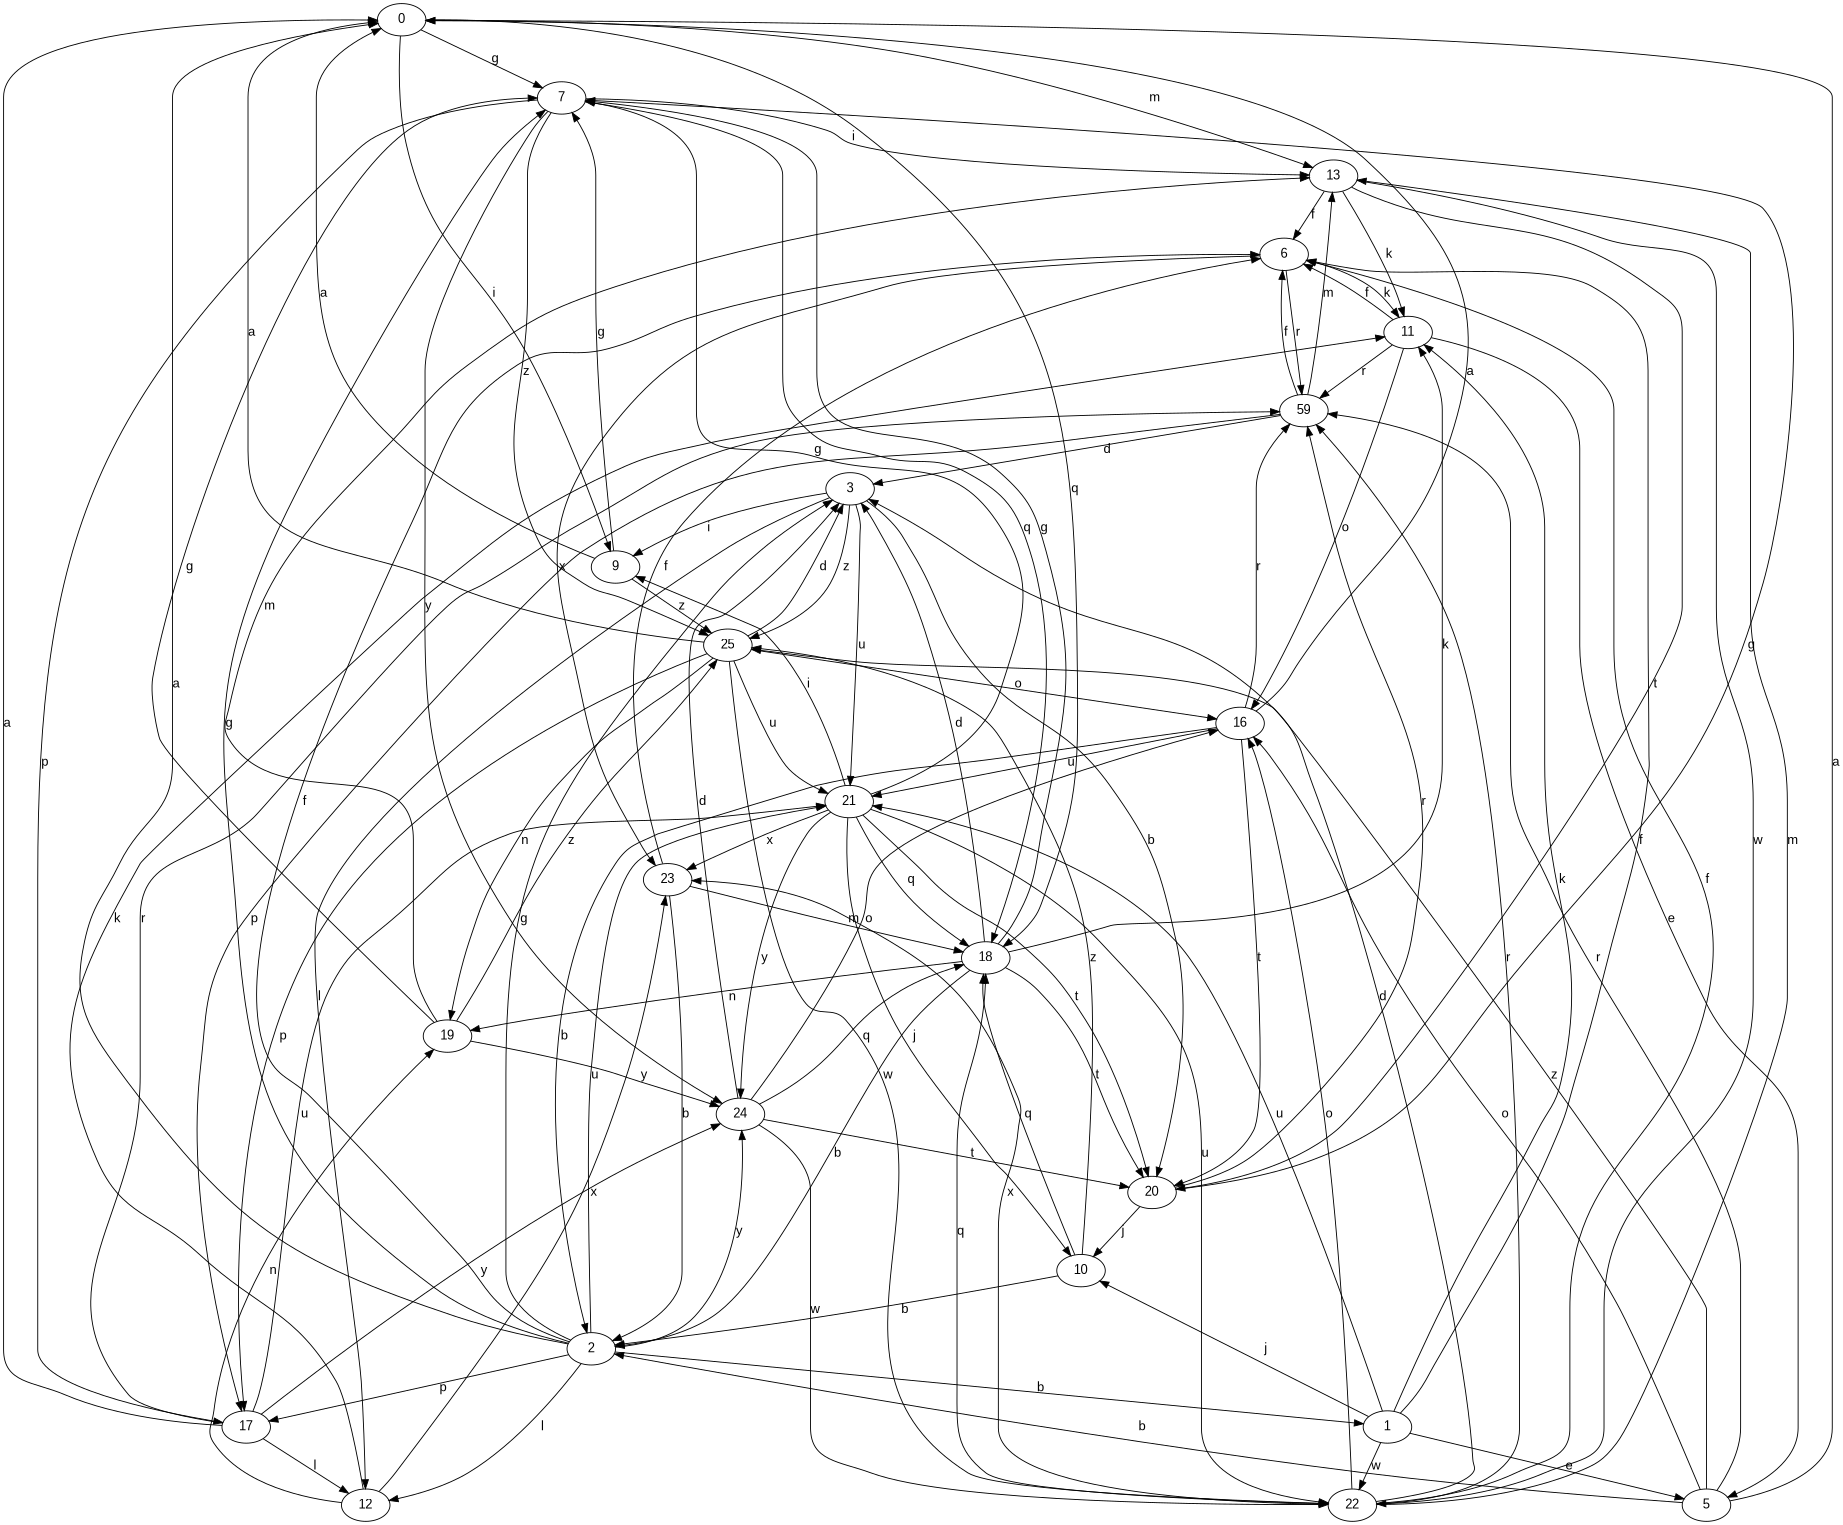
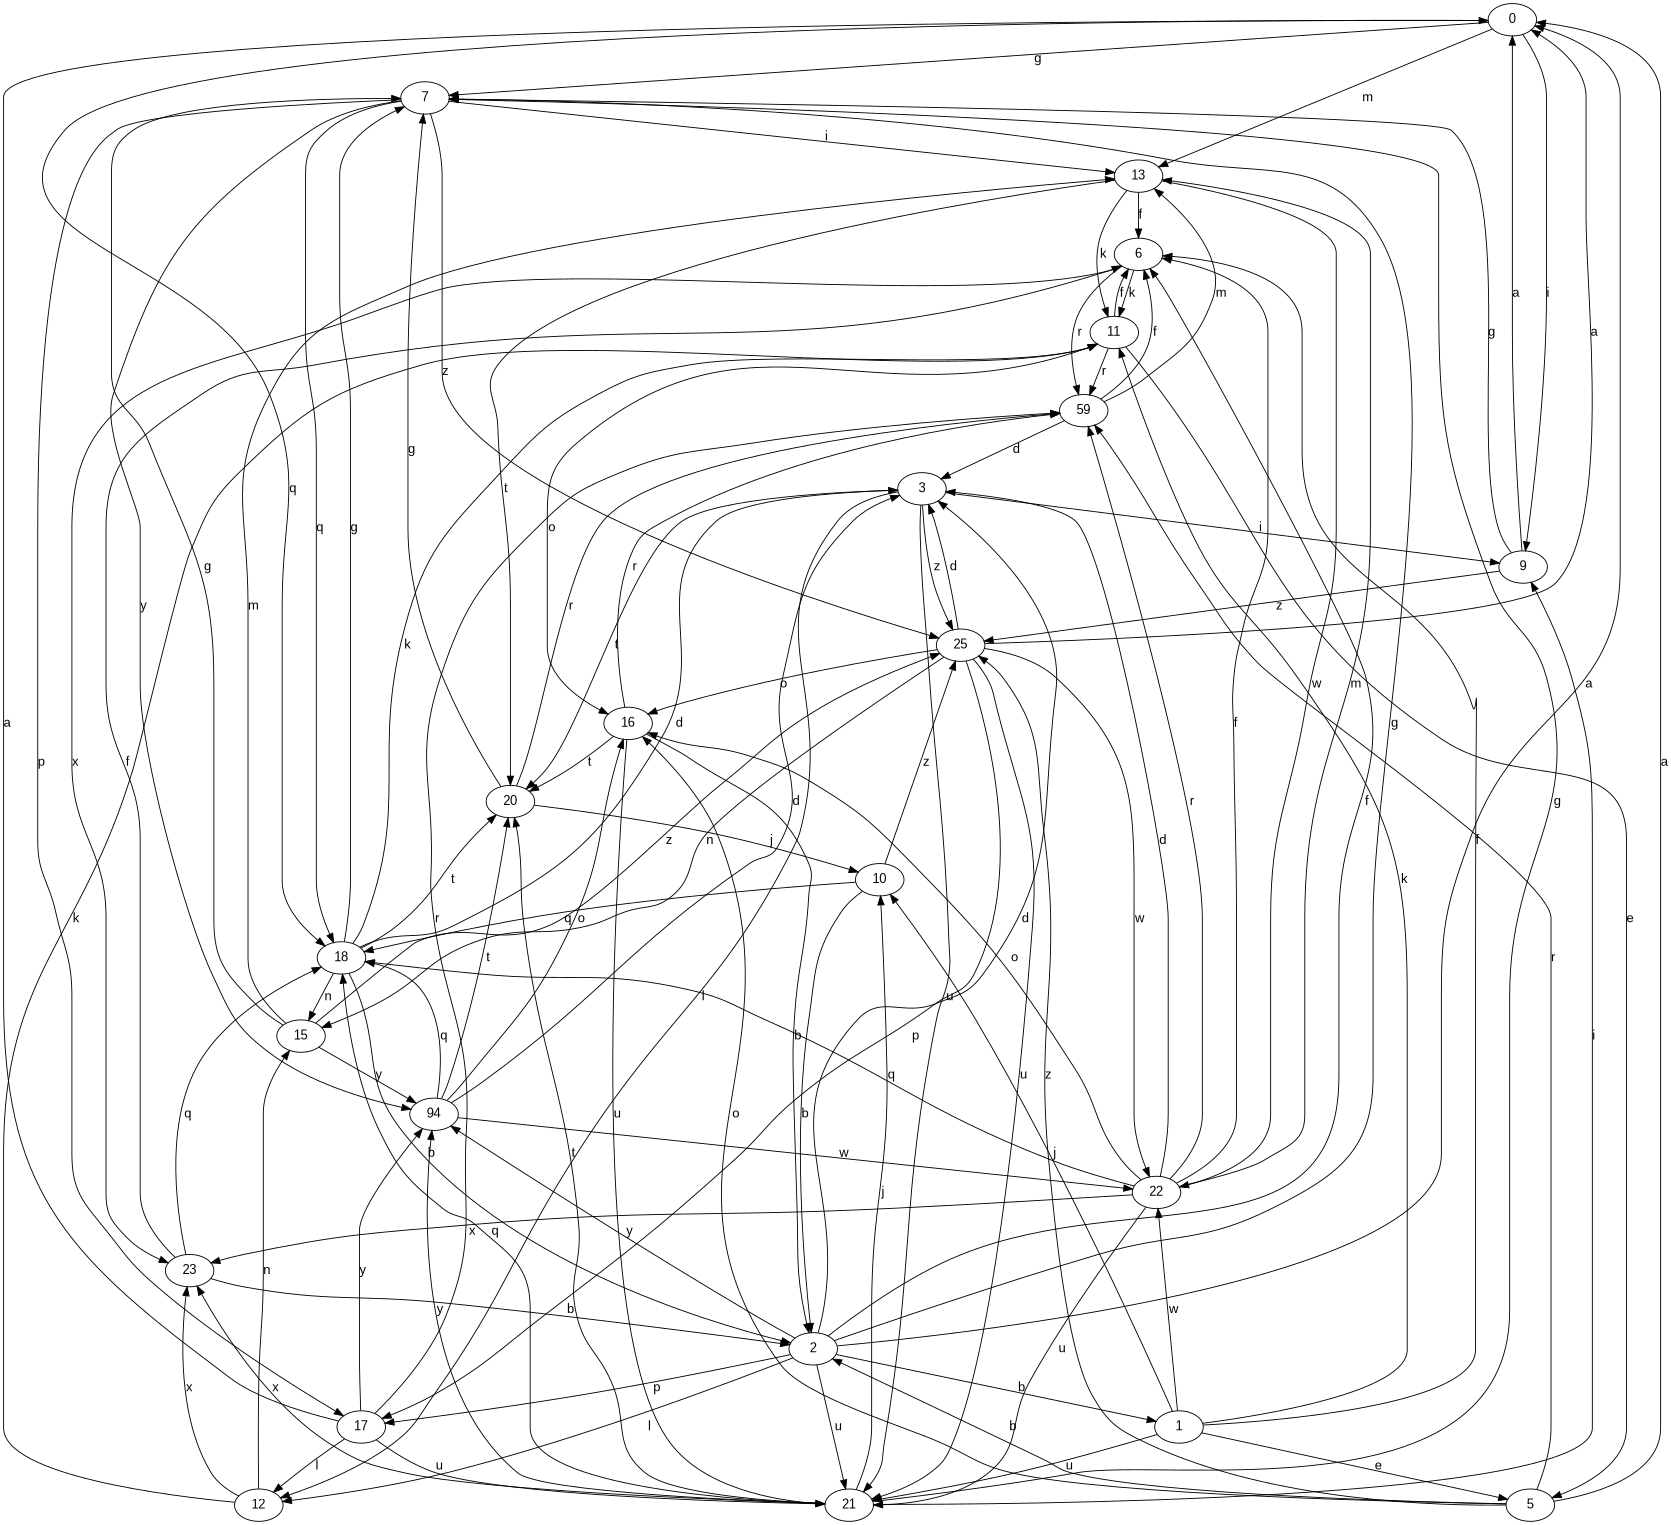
  strict digraph {
    fontname="Liberation Sans"
    node [fontname="Liberation Sans"]
    edge [fontname="Liberation Sans"]
    0
    7
    9
    13
    18
    17
-   24
+   24 [label=94]
    25
    6
    11
    22
    20
    2
    3
-   15 [label=19]
+   15
    1
    5
    10
    21
    16
    n21 [label=59]
    23
    12
    0 -> 7 [label=g]
    0 -> 9 [label=i]
    0 -> 13 [label=m]
    0 -> 18 [label=q]
    7 -> 13 [label=i]
    7 -> 18 [label=q]
    7 -> 17 [label=p]
    7 -> 24 [label=y]
    7 -> 25 [label=z]
    9 -> 0 [label=a]
    9 -> 7 [label=g]
    9 -> 25 [label=z]
    13 -> 6 [label=f]
    13 -> 11 [label=k]
    13 -> 22 [label=w]
    13 -> 20 [label=t]
    18 -> 7 [label=g]
    18 -> 11 [label=k]
    18 -> 20 [label=t]
    18 -> 2 [label=b]
    18 -> 3 [label=d]
    18 -> 15 [label=n]
    17 -> 0 [label=a]
    17 -> 24 [label=y]
    17 -> 21 [label=u]
    17 -> n21 [label=r]
    17 -> 12 [label=l]
    24 -> 18 [label=q]
    24 -> 22 [label=w]
    24 -> 20 [label=t]
    24 -> 3 [label=d]
    24 -> 16 [label=o]
    25 -> 0 [label=a]
    25 -> 17 [label=p]
    25 -> 22 [label=w]
    25 -> 3 [label=d]
    25 -> 15 [label=n]
    25 -> 21 [label=u]
    25 -> 16 [label=o]
    6 -> 11 [label=k]
    6 -> n21 [label=r]
    6 -> 23 [label=x]
    11 -> 6 [label=f]
    11 -> 5 [label=e]
    11 -> 16 [label=o]
    11 -> n21 [label=r]
    22 -> 13 [label=m]
    22 -> 18 [label=q]
    22 -> 6 [label=f]
    22 -> 3 [label=d]
-   21 -> 22 [label=u]
+   22 -> 21 [label=u]
    22 -> 16 [label=o]
    22 -> n21 [label=r]
    22 -> 23 [label=x]
    20 -> 7 [label=g]
    20 -> 10 [label=j]
    20 -> n21 [label=r]
    2 -> 0 [label=a]
    2 -> 7 [label=g]
    2 -> 17 [label=p]
    2 -> 24 [label=y]
    2 -> 6 [label=f]
-   2 -> 3 [label=g]
+   2 -> 3 [label=d]
    2 -> 1 [label=b]
    2 -> 21 [label=u]
    2 -> 12 [label=l]
    3 -> 9 [label=i]
    3 -> 25 [label=z]
-   3 -> 20 [label=b]
+   3 -> 20 [label=t]
    3 -> 21 [label=u]
    3 -> 12 [label=l]
    15 -> 7 [label=g]
    15 -> 13 [label=m]
    15 -> 24 [label=y]
    15 -> 25 [label=z]
    1 -> 6 [label=f]
    1 -> 11 [label=k]
    1 -> 22 [label=w]
    1 -> 5 [label=e]
    1 -> 10 [label=j]
    1 -> 21 [label=u]
    5 -> 0 [label=a]
    5 -> 25 [label=z]
    5 -> 2 [label=b]
    5 -> 16 [label=o]
    5 -> n21 [label=r]
    10 -> 18 [label=q]
    10 -> 25 [label=z]
    10 -> 2 [label=b]
    21 -> 7 [label=g]
    21 -> 9 [label=i]
    21 -> 18 [label=q]
    21 -> 24 [label=y]
    21 -> 20 [label=t]
    21 -> 10 [label=j]
    21 -> 23 [label=x]
-   16 -> 0 [label=a]
    16 -> 20 [label=t]
    16 -> 2 [label=b]
    16 -> 21 [label=u]
    16 -> n21 [label=r]
    n21 -> 13 [label=m]
-   n21 -> 17 [label=p]
    n21 -> 6 [label=f]
    n21 -> 3 [label=d]
-   23 -> 18 [label=m]
+   23 -> 18 [label=q]
    23 -> 6 [label=f]
    23 -> 2 [label=b]
    12 -> 11 [label=k]
    12 -> 15 [label=n]
    12 -> 23 [label=x]
  }
